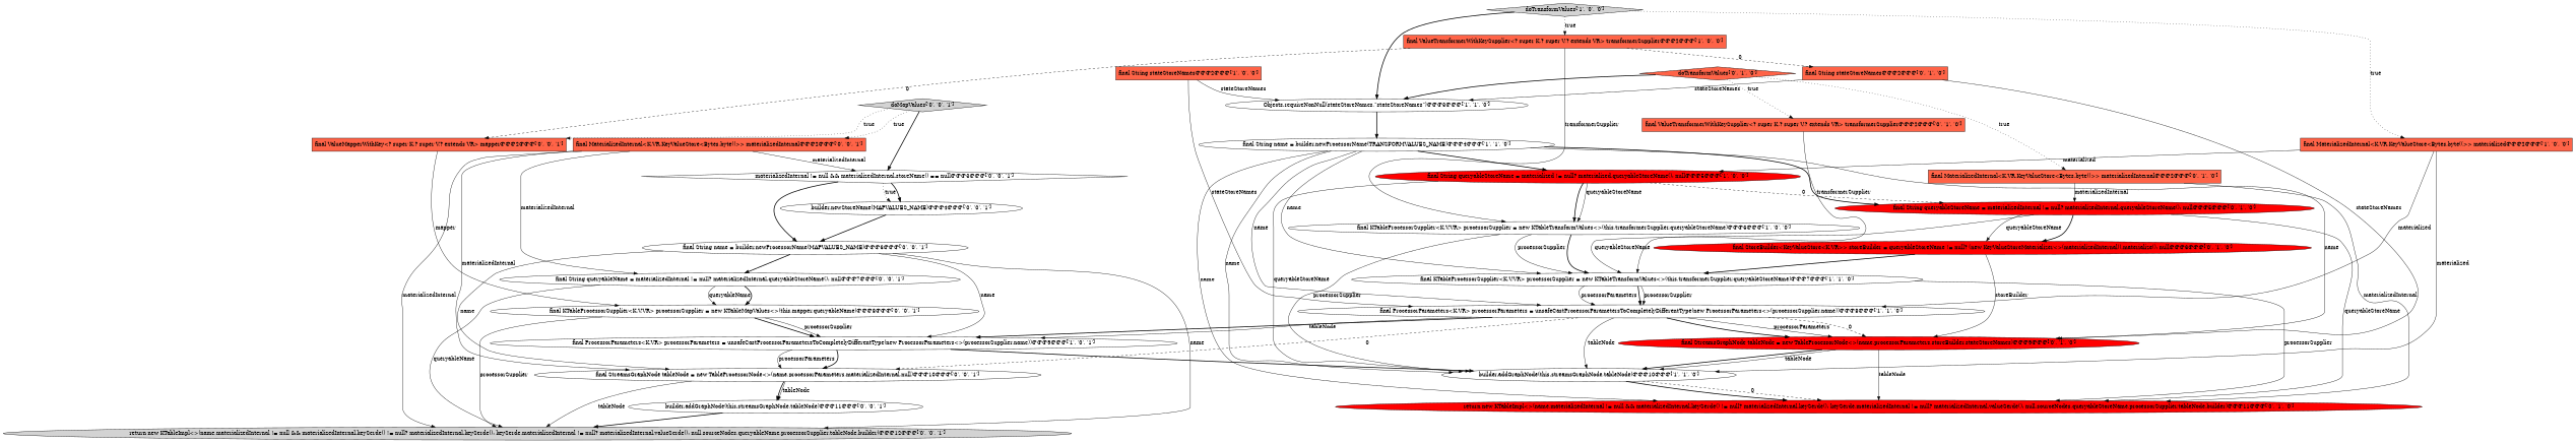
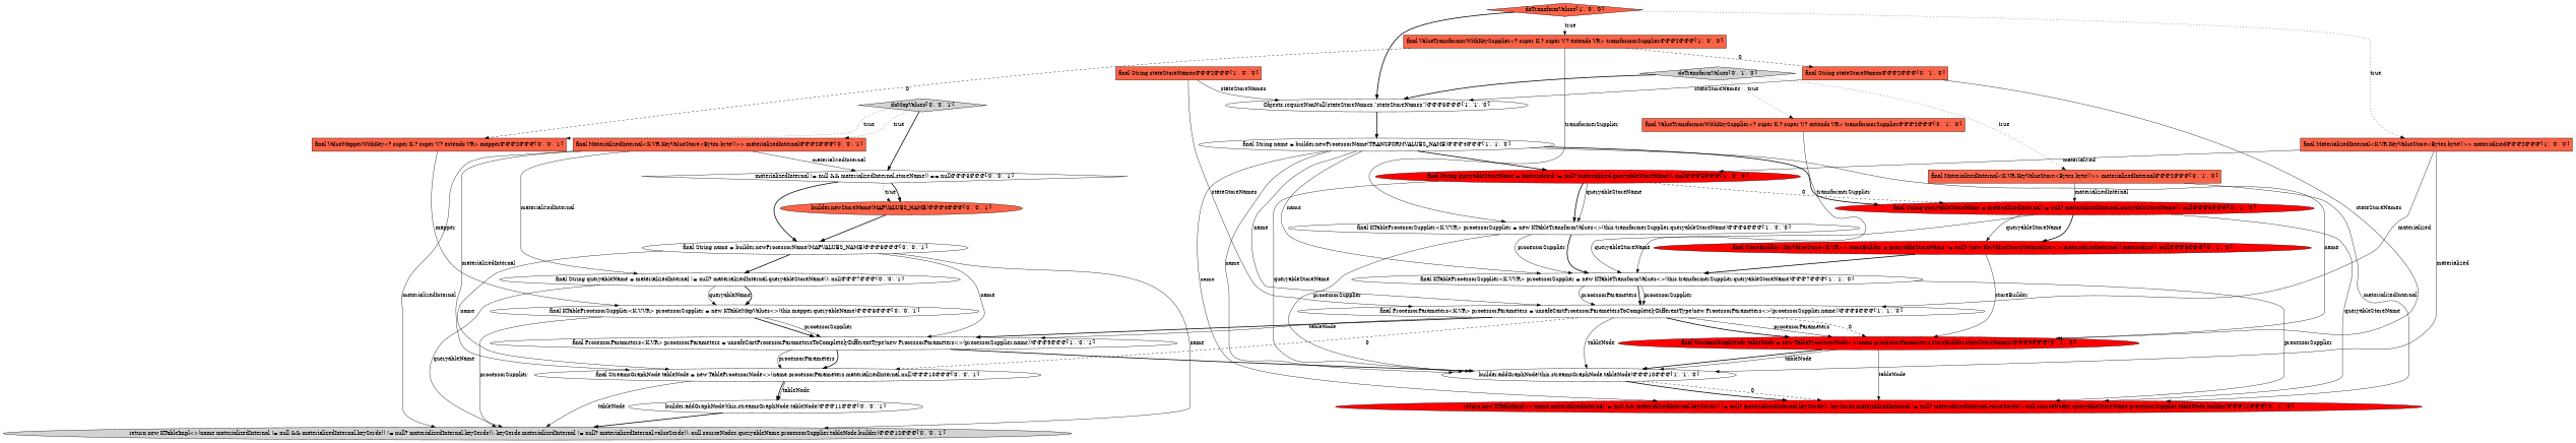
  digraph {
    node [fillcolor=white shape=ellipse style=filled]
    edge [style=solid]
    n1 [label="builder.addGraphNode(this.streamsGraphNode,tableNode)@@@11@@@['0', '0', '1']"]
    n2 [fillcolor=lightgray label="return new KTableImpl<>(name,materializedInternal != null && materializedInternal.keySerde() != null? materializedInternal.keySerde(): keySerde,materializedInternal != null? materializedInternal.valueSerde(): null,sourceNodes,queryableName,processorSupplier,tableNode,builder)@@@12@@@['0', '0', '1']"]
    n3 [fillcolor=tomato label="final ValueMapperWithKey<? super K,? super V,? extends VR> mapper@@@2@@@['0', '0', '1']" shape=box]
    n4 [label="final KTableProcessorSupplier<K,V,VR> processorSupplier = new KTableMapValues<>(this,mapper,queryableName)@@@8@@@['0', '0', '1']"]
    n5 [label="final ProcessorParameters<K,VR> processorParameters = unsafeCastProcessorParametersToCompletelyDifferentType(new ProcessorParameters<>(processorSupplier,name))@@@9@@@['1', '0', '1']"]
    n6 [label="final ProcessorParameters<K,VR> processorParameters = unsafeCastProcessorParametersToCompletelyDifferentType(new ProcessorParameters<>(processorSupplier,name))@@@8@@@['1', '1', '0']"]
    n7 [label="final StreamsGraphNode tableNode = new TableProcessorNode<>(name,processorParameters,materializedInternal,null)@@@10@@@['0', '0', '1']"]
    n8 [fillcolor=red label="final StreamsGraphNode tableNode = new TableProcessorNode<>(name,processorParameters,storeBuilder,stateStoreNames)@@@9@@@['0', '1', '0']"]
    n9 [label="builder.addGraphNode(this.streamsGraphNode,tableNode)@@@10@@@['1', '1', '0']"]
    n10 [fillcolor=red label="return new KTableImpl<>(name,materializedInternal != null && materializedInternal.keySerde() != null? materializedInternal.keySerde(): keySerde,materializedInternal != null? materializedInternal.valueSerde(): null,sourceNodes,queryableStoreName,processorSupplier,tableNode,builder)@@@11@@@['0', '1', '0']"]
    n11 [fillcolor=tomato label="final String stateStoreNames@@@2@@@['1', '0', '0']" shape=box]
    n12 [label="Objects.requireNonNull(stateStoreNames,\"stateStoreNames\")@@@3@@@['1', '1', '0']"]
    n13 [label="final String name = builder.newProcessorName(TRANSFORMVALUES_NAME)@@@4@@@['1', '1', '0']"]
    n14 [label="final String queryableName = materializedInternal != null? materializedInternal.queryableStoreName(): null@@@7@@@['0', '0', '1']"]
    n15 [fillcolor=lightgray label="doMapValues['0', '0', '1']" shape=diamond]
    n16 [fillcolor=tomato label="final MaterializedInternal<K,VR,KeyValueStore<Bytes,byte((>> materializedInternal@@@2@@@['0', '0', '1']" shape=box]
    n17 [label="materializedInternal != null && materializedInternal.storeName() == null@@@3@@@['0', '0', '1']" shape=diamond]
-   n18 [label="builder.newStoreName(MAPVALUES_NAME)@@@4@@@['0', '0', '1']"]
+   n18 [fillcolor=tomato label="builder.newStoreName(MAPVALUES_NAME)@@@4@@@['0', '0', '1']"]
    n19 [label="final String name = builder.newProcessorName(MAPVALUES_NAME)@@@6@@@['0', '0', '1']"]
-   n20 [fillcolor=lightgray label="doTransformValues['1', '0', '0']" shape=diamond]
+   n20 [fillcolor=tomato label="doTransformValues['1', '0', '0']" shape=diamond]
    n21 [fillcolor=tomato label="final MaterializedInternal<K,VR,KeyValueStore<Bytes,byte((>> materialized@@@2@@@['1', '0', '0']" shape=box]
    n22 [fillcolor=tomato label="final ValueTransformerWithKeySupplier<? super K,? super V,? extends VR> transformerSupplier@@@2@@@['1', '0', '0']" shape=box]
    n23 [fillcolor=red label="final String queryableStoreName = materialized != null? materialized.queryableStoreName(): null@@@5@@@['1', '0', '0']"]
    n24 [fillcolor=tomato label="final String stateStoreNames@@@2@@@['0', '1', '0']" shape=box]
    n25 [label="final KTableProcessorSupplier<K,V,VR> processorSupplier = new KTableTransformValues<>(this,transformerSupplier,queryableStoreName)@@@6@@@['1', '0', '0']"]
-   n26 [fillcolor=tomato label="doTransformValues['0', '1', '0']" shape=diamond]
+   n26 [fillcolor=lightgray label="doTransformValues['0', '1', '0']" shape=diamond]
    n27 [fillcolor=tomato label="final MaterializedInternal<K,VR,KeyValueStore<Bytes,byte((>> materializedInternal@@@2@@@['0', '1', '0']" shape=box]
    n28 [fillcolor=tomato label="final ValueTransformerWithKeySupplier<? super K,? super V,? extends VR> transformerSupplier@@@2@@@['0', '1', '0']" shape=box]
    n29 [fillcolor=red label="final String queryableStoreName = materializedInternal != null? materializedInternal.queryableStoreName(): null@@@5@@@['0', '1', '0']"]
    n30 [label="final KTableProcessorSupplier<K,V,VR> processorSupplier = new KTableTransformValues<>(this,transformerSupplier,queryableStoreName)@@@7@@@['1', '1', '0']"]
    n31 [fillcolor=red label="final StoreBuilder<KeyValueStore<K,VR>> storeBuilder = queryableStoreName != null? (new KeyValueStoreMaterializer<>(materializedInternal)).materialize(): null@@@6@@@['0', '1', '0']"]
    n1 -> n2 [style=bold]
    n3 -> n4 [label=mapper]
    n4 -> n2 [label=processorSupplier]
    n4 -> n5 [style=bold]
    n4 -> n5 [label=processorSupplier]
    n5 -> n7 [style=bold]
    n5 -> n7 [label=processorParameters]
    n5 -> n9 [style=bold]
    n6 -> n5 [style=bold]
    n6 -> n5 [label=tableNode]
    n6 -> n7 [label=0 style=dashed]
    n6 -> n8 [style=bold]
    n6 -> n8 [label=processorParameters]
    n6 -> n8 [label=0 style=dashed]
    n6 -> n9 [label=tableNode]
    n7 -> n1 [label=tableNode]
    n7 -> n1 [style=bold]
    n7 -> n2 [label=tableNode]
    n8 -> n9 [style=bold]
    n8 -> n9 [label=tableNode]
    n8 -> n10 [label=tableNode]
    n9 -> n10 [label=0 style=dashed]
    n9 -> n10 [style=bold]
    n11 -> n6 [label=stateStoreNames]
    n11 -> n12 [label=stateStoreNames]
    n12 -> n13 [style=bold]
    n13 -> n6 [label=name]
    n13 -> n8 [label=name]
    n13 -> n9 [label=name]
    n13 -> n10 [label=name]
    n13 -> n23 [style=bold]
    n13 -> n29 [style=bold]
    n13 -> n30 [label=name]
    n14 -> n2 [label=queryableName]
    n14 -> n4 [label=queryableName]
    n14 -> n4 [style=bold]
    n15 -> n3 [label=true style=dotted]
    n15 -> n16 [label=true style=dotted]
    n15 -> n17 [style=bold]
    n16 -> n2 [label=materializedInternal]
    n16 -> n7 [label=materializedInternal]
    n16 -> n14 [label=materializedInternal]
    n16 -> n17 [label=materializedInternal]
    n17 -> n18 [label=true style=dotted]
    n17 -> n18 [style=bold]
    n17 -> n19 [style=bold]
    n18 -> n19 [style=bold]
    n19 -> n2 [label=name]
    n19 -> n5 [label=name]
    n19 -> n7 [label=name]
    n19 -> n14 [style=bold]
    n20 -> n12 [style=bold]
    n20 -> n21 [label=true style=dotted]
    n20 -> n22 [label=true style=dotted]
    n21 -> n6 [label=materialized]
    n21 -> n9 [label=materialized]
    n21 -> n23 [label=materialized]
    n22 -> n3 [label=0 style=dashed]
    n22 -> n24 [label=0 style=dashed]
    n22 -> n25 [label=transformerSupplier]
    n23 -> n9 [label=queryableStoreName]
    n23 -> n25 [style=bold]
    n23 -> n25 [label=queryableStoreName]
    n23 -> n29 [label=0 style=dashed]
    n24 -> n8 [label=stateStoreNames]
    n24 -> n12 [label=stateStoreNames]
    n25 -> n9 [label=processorSupplier]
    n25 -> n30 [style=bold]
    n25 -> n30 [label=processorSupplier]
    n26 -> n12 [style=bold]
    n26 -> n27 [label=true style=dotted]
    n26 -> n28 [label=true style=dotted]
    n27 -> n10 [label=materializedInternal]
    n27 -> n29 [label=materializedInternal]
    n28 -> n30 [label=transformerSupplier]
    n29 -> n10 [label=queryableStoreName]
    n29 -> n30 [label=queryableStoreName]
    n29 -> n31 [label=queryableStoreName]
    n29 -> n31 [style=bold]
    n30 -> n6 [style=bold]
    n30 -> n6 [label=processorSupplier]
    n30 -> n6 [label=processorParameters]
    n30 -> n10 [label=processorSupplier]
    n31 -> n8 [label=storeBuilder]
    n31 -> n30 [style=bold]
  }
